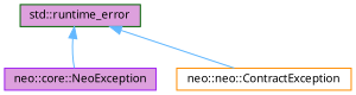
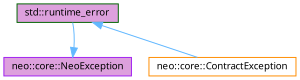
  digraph {
    fontname="Noto Sans"
    node [fillcolor=plum fontname="Noto Sans" fontsize=10 shape=box style=filled]
    edge [color=steelblue1 dir=back fontname="Noto Sans" fontsize=10 labelfontname=Helvetica labelfontsize=10 style=solid]
-   n1 [color=darkorange fillcolor=white fontcolor=black height=0.2 label="neo::neo::ContractException" width=0.4]
+   n1 [color=darkorange fillcolor=white fontcolor=black height=0.2 label="neo::core::ContractException" width=0.4]
    n2 [color=purple height=0.2 label="neo::core::NeoException" width=0.4]
    n3 [color=darkgreen height=0.2 label="std::runtime_error" width=0.4]
    n3 -> n1
-   n3 -> n2
+   n2 -> n3
  }
